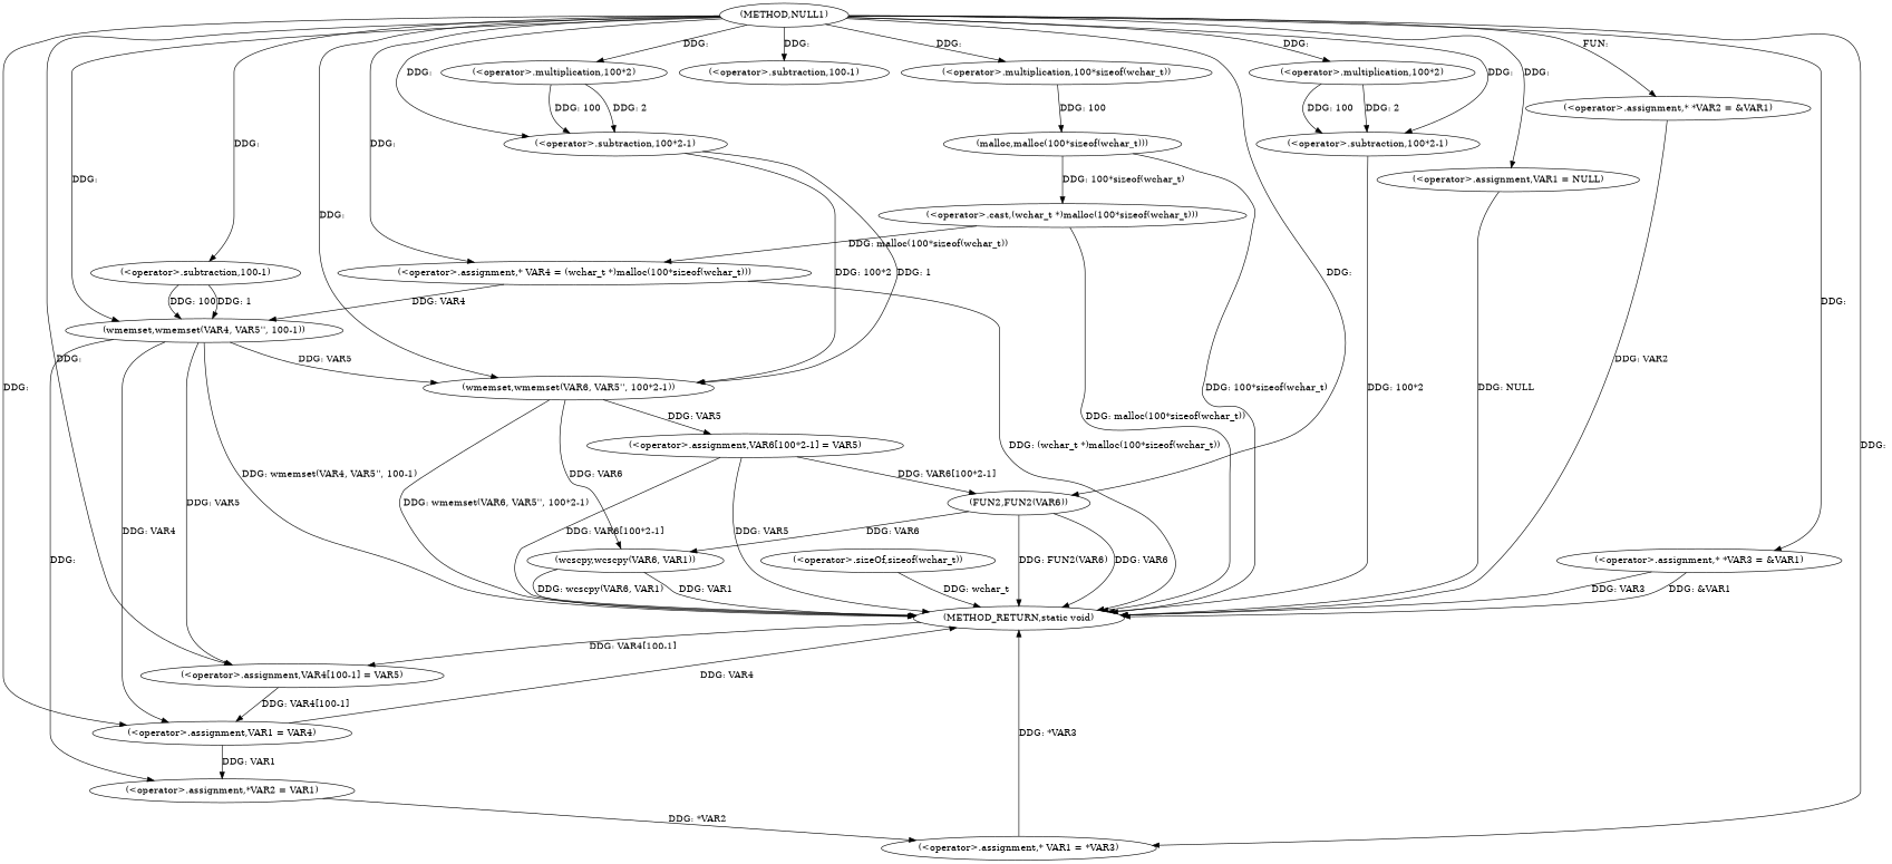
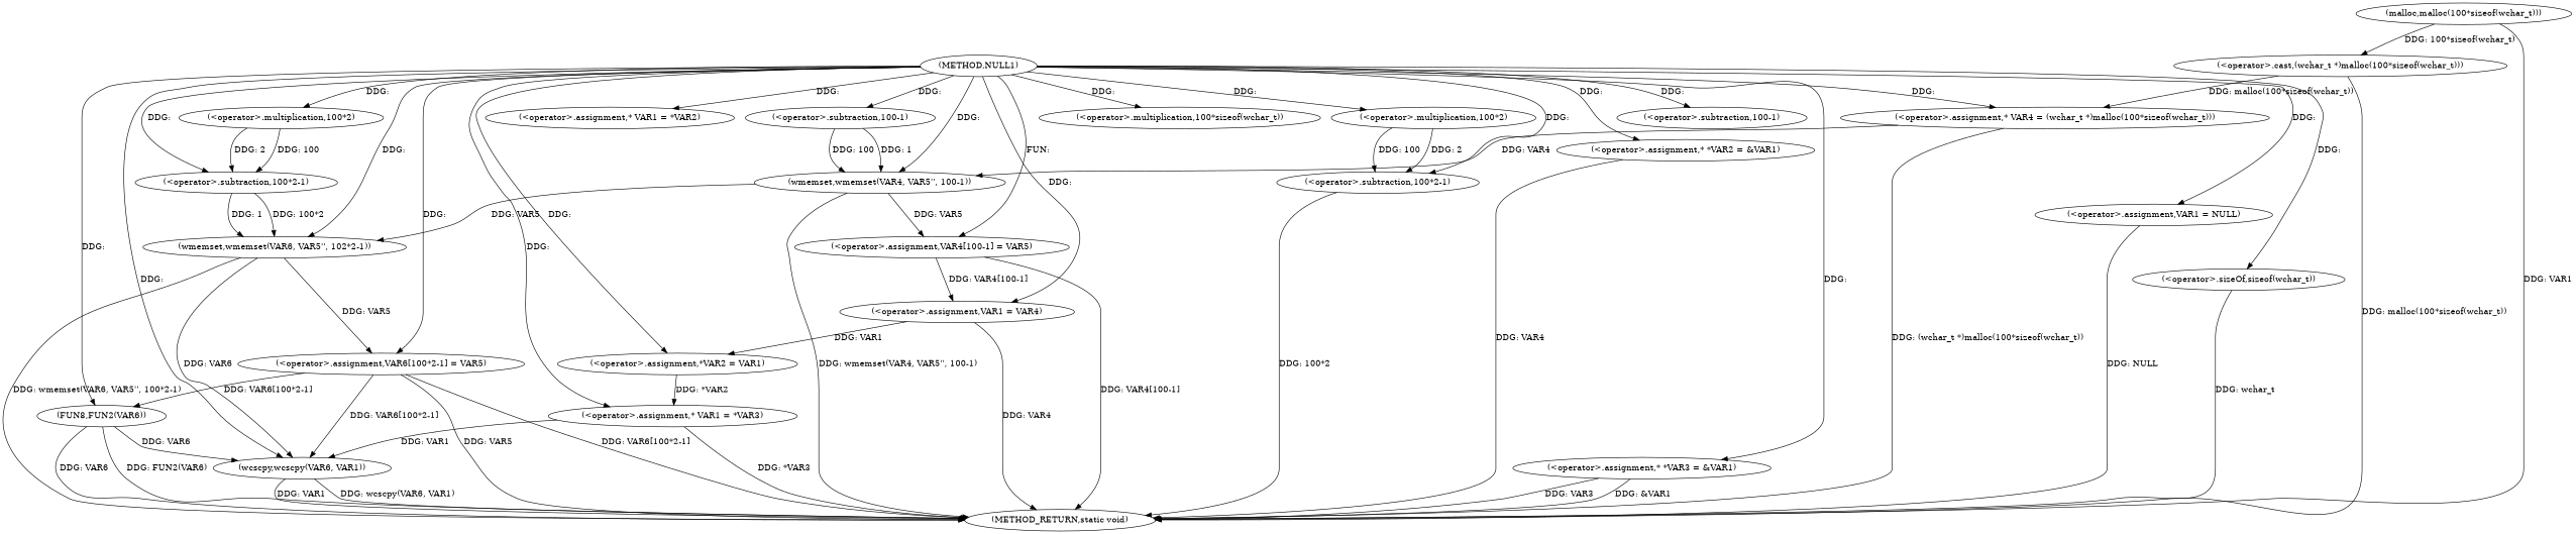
  digraph {
    n1 [label="(METHOD,NULL1)"]
    n2 [label="(<operator>.assignment,* *VAR2 = &VAR1)"]
    n3 [label="(<operator>.assignment,* *VAR3 = &VAR1)"]
    n4 [label="(<operator>.assignment,VAR1 = NULL)"]
+   n5 [label="(<operator>.assignment,* VAR1 = *VAR2)"]
    n6 [label="(<operator>.assignment,* VAR4 = (wchar_t *)malloc(100*sizeof(wchar_t)))"]
    n7 [label="(<operator>.multiplication,100*sizeof(wchar_t))"]
    n8 [label="(<operator>.sizeOf,sizeof(wchar_t))"]
    n9 [label="(wmemset,wmemset(VAR4, VAR5'', 100-1))"]
    n10 [label="(<operator>.subtraction,100-1)"]
    n11 [label="(<operator>.assignment,VAR4[100-1] = VAR5)"]
    n12 [label="(<operator>.subtraction,100-1)"]
    n13 [label="(<operator>.assignment,VAR1 = VAR4)"]
    n14 [label="(<operator>.assignment,*VAR2 = VAR1)"]
    n15 [label="(<operator>.assignment,* VAR1 = *VAR3)"]
-   n16 [label="(wmemset,wmemset(VAR6, VAR5'', 100*2-1))"]
+   n16 [label="(wmemset,wmemset(VAR6, VAR5'', 102*2-1))"]
    n17 [label="(<operator>.subtraction,100*2-1)"]
    n18 [label="(<operator>.multiplication,100*2)"]
    n19 [label="(<operator>.assignment,VAR6[100*2-1] = VAR5)"]
    n20 [label="(<operator>.subtraction,100*2-1)"]
    n21 [label="(<operator>.multiplication,100*2)"]
    n22 [label="(wcscpy,wcscpy(VAR6, VAR1))"]
-   n23 [label="(FUN2,FUN2(VAR6))"]
+   n23 [label="(FUN8,FUN2(VAR6))"]
    n24 [label="(METHOD_RETURN,static void)"]
    n25 [label="(malloc,malloc(100*sizeof(wchar_t)))"]
    n26 [label="(<operator>.cast,(wchar_t *)malloc(100*sizeof(wchar_t)))"]
-   n1 -> n2 [label="FUN: "]
+   n1 -> n2 [label="DDG: "]
    n1 -> n3 [label="DDG: "]
    n1 -> n4 [label="DDG: "]
+   n1 -> n5 [label="DDG: "]
    n1 -> n6 [label="DDG: "]
    n1 -> n7 [label="DDG: "]
+   n1 -> n8 [label="DDG: "]
    n1 -> n9 [label="DDG: "]
    n1 -> n10 [label="DDG: "]
-   n1 -> n11 [label="DDG: "]
+   n1 -> n11 [label="FUN: "]
    n1 -> n12 [label="DDG: "]
    n1 -> n13 [label="DDG: "]
-   n9 -> n14 [label="DDG: "]
+   n1 -> n14 [label="DDG: "]
    n1 -> n15 [label="DDG: "]
    n1 -> n16 [label="DDG: "]
    n1 -> n17 [label="DDG: "]
    n1 -> n18 [label="DDG: "]
+   n1 -> n19 [label="DDG: "]
    n1 -> n20 [label="DDG: "]
    n1 -> n21 [label="DDG: "]
+   n1 -> n22 [label="DDG: "]
    n1 -> n23 [label="DDG: "]
-   n2 -> n24 [label="DDG: VAR2"]
+   n2 -> n24 [label="DDG: VAR4"]
    n3 -> n24 [label="DDG: VAR3"]
    n3 -> n24 [label="DDG: &VAR1"]
    n4 -> n24 [label="DDG: NULL"]
    n6 -> n9 [label="DDG: VAR4"]
    n6 -> n24 [label="DDG: (wchar_t *)malloc(100*sizeof(wchar_t))"]
-   n7 -> n25 [label="DDG: 100"]
    n8 -> n24 [label="DDG: wchar_t"]
    n9 -> n11 [label="DDG: VAR5"]
-   n9 -> n13 [label="DDG: VAR4"]
    n9 -> n16 [label="DDG: VAR5"]
    n9 -> n24 [label="DDG: wmemset(VAR4, VAR5'', 100-1)"]
    n10 -> n9 [label="DDG: 100"]
    n10 -> n9 [label="DDG: 1"]
    n11 -> n13 [label="DDG: VAR4[100-1]"]
-   n24 -> n11 [label="DDG: VAR4[100-1]"]
+   n11 -> n24 [label="DDG: VAR4[100-1]"]
    n13 -> n14 [label="DDG: VAR1"]
    n13 -> n24 [label="DDG: VAR4"]
    n14 -> n15 [label="DDG: *VAR2"]
+   n15 -> n22 [label="DDG: VAR1"]
    n15 -> n24 [label="DDG: *VAR3"]
    n16 -> n19 [label="DDG: VAR5"]
    n16 -> n22 [label="DDG: VAR6"]
    n16 -> n24 [label="DDG: wmemset(VAR6, VAR5'', 100*2-1)"]
    n17 -> n16 [label="DDG: 100*2"]
    n17 -> n16 [label="DDG: 1"]
    n18 -> n17 [label="DDG: 100"]
    n18 -> n17 [label="DDG: 2"]
+   n19 -> n22 [label="DDG: VAR6[100*2-1]"]
    n19 -> n23 [label="DDG: VAR6[100*2-1]"]
    n19 -> n24 [label="DDG: VAR5"]
    n19 -> n24 [label="DDG: VAR6[100*2-1]"]
    n20 -> n24 [label="DDG: 100*2"]
    n21 -> n20 [label="DDG: 100"]
    n21 -> n20 [label="DDG: 2"]
    n22 -> n24 [label="DDG: wcscpy(VAR6, VAR1)"]
    n22 -> n24 [label="DDG: VAR1"]
    n23 -> n22 [label="DDG: VAR6"]
    n23 -> n24 [label="DDG: FUN2(VAR6)"]
    n23 -> n24 [label="DDG: VAR6"]
-   n25 -> n24 [label="DDG: 100*sizeof(wchar_t)"]
+   n25 -> n24 [label="DDG: VAR1"]
    n25 -> n26 [label="DDG: 100*sizeof(wchar_t)"]
    n26 -> n6 [label="DDG: malloc(100*sizeof(wchar_t))"]
    n26 -> n24 [label="DDG: malloc(100*sizeof(wchar_t))"]
  }
